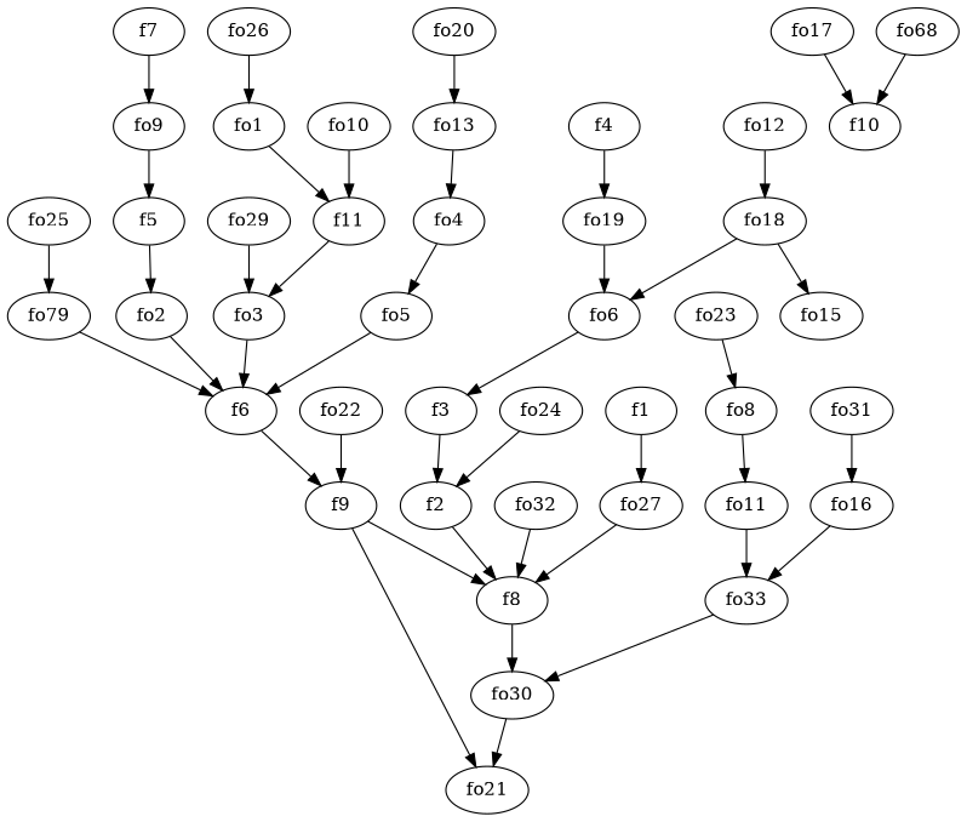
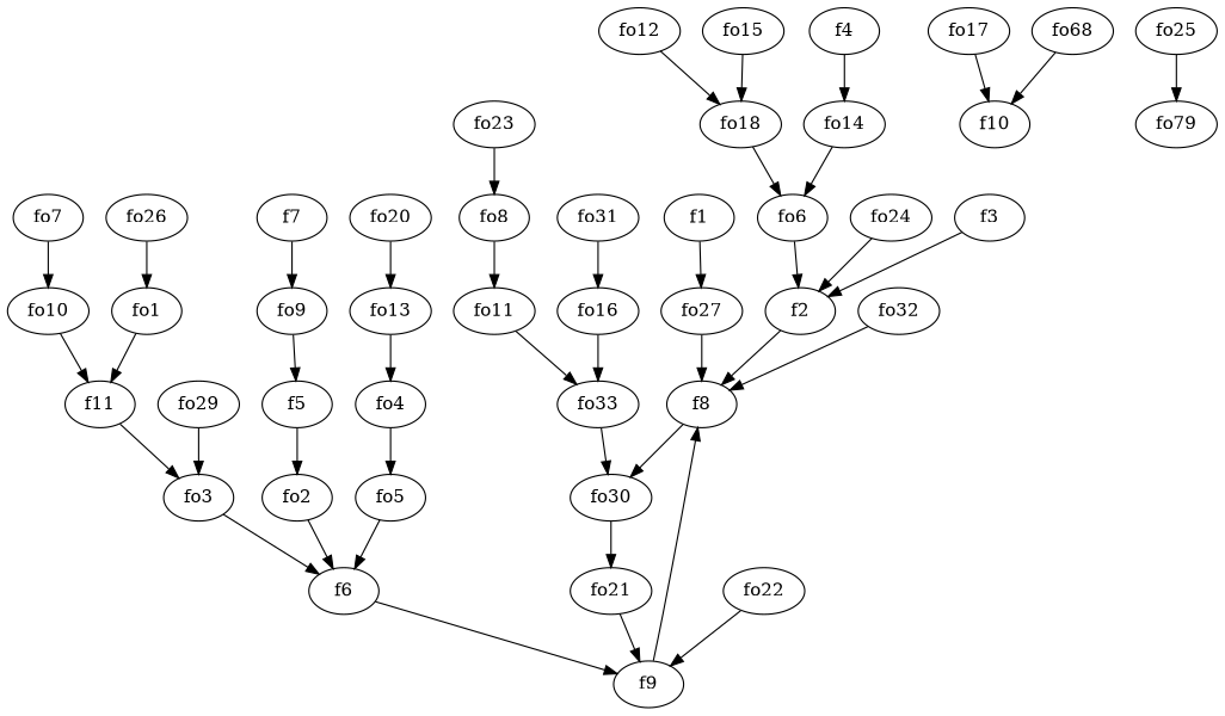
  strict digraph {
    edge [weight=2]
    f1
    fo27
    f8
    f2
    fo30
    f3
    f4
-   fo14 [label=fo19]
+   fo14
    fo6
    f5
    fo2
    f6
    f9
    f7
    fo9
    fo21
    fo8
    fo11
    f11
    fo3
    fo1
    fo4
    fo5
+   fo7
    fo10
    fo33
    fo12
    fo18
    fo13
    fo15
    fo16
    fo17
    f10
    n34 [label=fo79]
    fo20
    fo22
    fo23
    fo24
    fo25
    fo26
    n41 [label=fo68]
    fo29
    fo31
    fo32
    f1 -> fo27
    fo27 -> f8
    f8 -> fo30
    f2 -> f8
    fo30 -> fo21
    f3 -> f2
    f4 -> fo14
    fo14 -> fo6
-   fo6 -> f3
+   fo6 -> f2
    f5 -> fo2
    fo2 -> f6
    f6 -> f9
    f9 -> f8
    f7 -> fo9
    fo9 -> f5
-   f9 -> fo21
+   fo21 -> f9
    fo8 -> fo11
    fo11 -> fo33
    f11 -> fo3
    fo3 -> f6
    fo1 -> f11
    fo4 -> fo5
    fo5 -> f6
+   fo7 -> fo10
    fo10 -> f11
    fo33 -> fo30
    fo12 -> fo18
    fo18 -> fo6
    fo13 -> fo4
-   fo18 -> fo15
+   fo15 -> fo18
    fo16 -> fo33
    fo17 -> f10
-   n34 -> f6
    fo20 -> fo13
    fo22 -> f9
    fo23 -> fo8
    fo24 -> f2
    fo25 -> n34
    fo26 -> fo1
    n41 -> f10
    fo29 -> fo3
    fo31 -> fo16
    fo32 -> f8
  }
